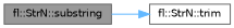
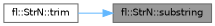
  digraph {
    rankdir=RL
    node [fontname=Helvetica fontsize=10 shape=box style=filled]
    n1 [color=gray40 fillcolor=grey60 fontcolor=black height=0.2 label="fl::StrN::substring" width=0.4]
    n2 [color=grey40 fillcolor=white height=0.2 label="fl::StrN::trim" width=0.4]
-   n2 -> n1 [color=steelblue1 dir=back fontname=Helvetica fontsize=10 labelfontname=Helvetica labelfontsize=10 style=solid]
+   n1 -> n2 [color=steelblue1 dir=back fontname=Helvetica fontsize=10 labelfontname=Helvetica labelfontsize=10 style=solid]
  }
